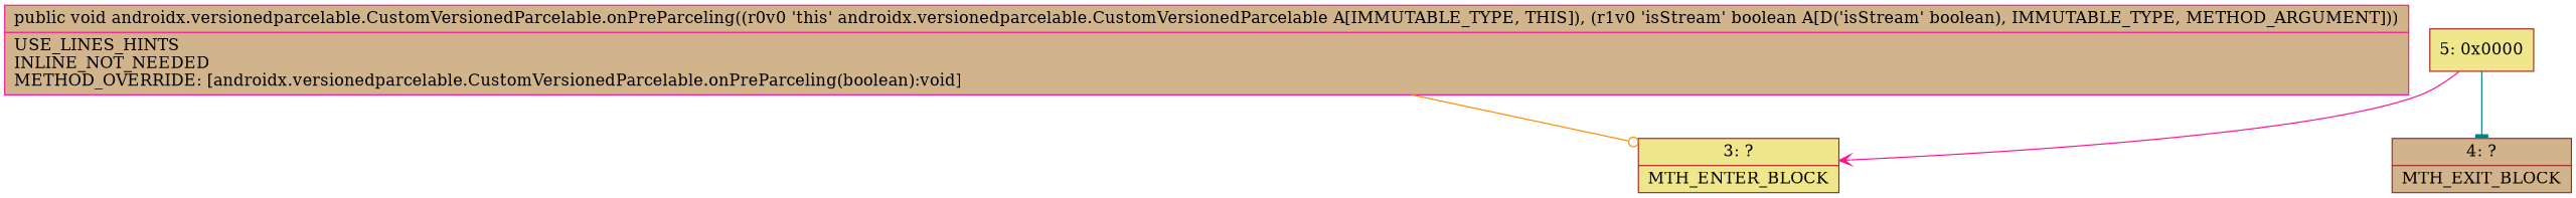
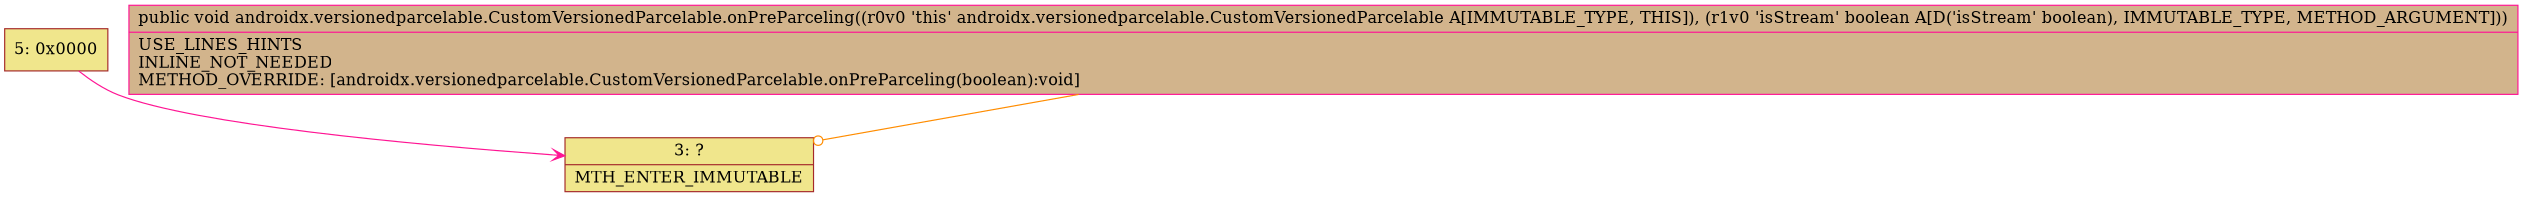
  digraph {
    node [color=brown fillcolor=khaki shape=record style=filled]
-   n1 [label="{3\:\ ?|MTH_ENTER_BLOCK\l}"]
+   n1 [label="{3\:\ ?|MTH_ENTER_IMMUTABLE\l}"]
    n2 [label="{5\:\ 0x0000}"]
-   n3 [fillcolor=tan label="{4\:\ ?|MTH_EXIT_BLOCK\l}"]
    n4 [color=deeppink fillcolor=tan label="{public void androidx.versionedparcelable.CustomVersionedParcelable.onPreParceling((r0v0 'this' androidx.versionedparcelable.CustomVersionedParcelable A[IMMUTABLE_TYPE, THIS]), (r1v0 'isStream' boolean A[D('isStream' boolean), IMMUTABLE_TYPE, METHOD_ARGUMENT]))  | USE_LINES_HINTS\lINLINE_NOT_NEEDED\lMETHOD_OVERRIDE: [androidx.versionedparcelable.CustomVersionedParcelable.onPreParceling(boolean):void]\l}"]
    subgraph cluster_1 {
      label="R(0)"
    }
    n2 -> n1 [arrowhead=vee color=deeppink]
-   n2 -> n3 [arrowhead=tee color=teal]
    n4 -> n1 [arrowhead=odot color=darkorange]
  }
